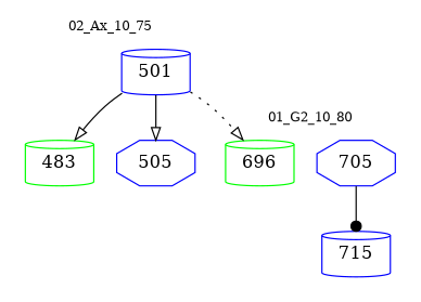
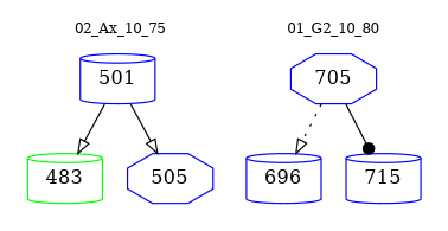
  digraph {
    node [color=blue shape=cylinder]
    edge [arrowhead=onormal color=black style=solid]
    n1 [label=501]
    n2 [color=green label=483]
    n3 [label=505 shape=octagon]
    n4 [label=705 shape=octagon]
-   n5 [color=green label=696]
+   n5 [label=696]
    n6 [label=715]
    subgraph cluster_1 {
      color=white
      fontsize=10
      label="02_Ax_10_75"
      n1
      n2
      n3
    }
    subgraph cluster_2 {
      color=white
      fontsize=10
      label="01_G2_10_80"
      n4
      n5
      n6
    }
    n1 -> n2
    n1 -> n3
-   n1 -> n5 [style=dotted]
+   n4 -> n5 [style=dotted]
    n4 -> n6 [arrowhead=dot]
  }
